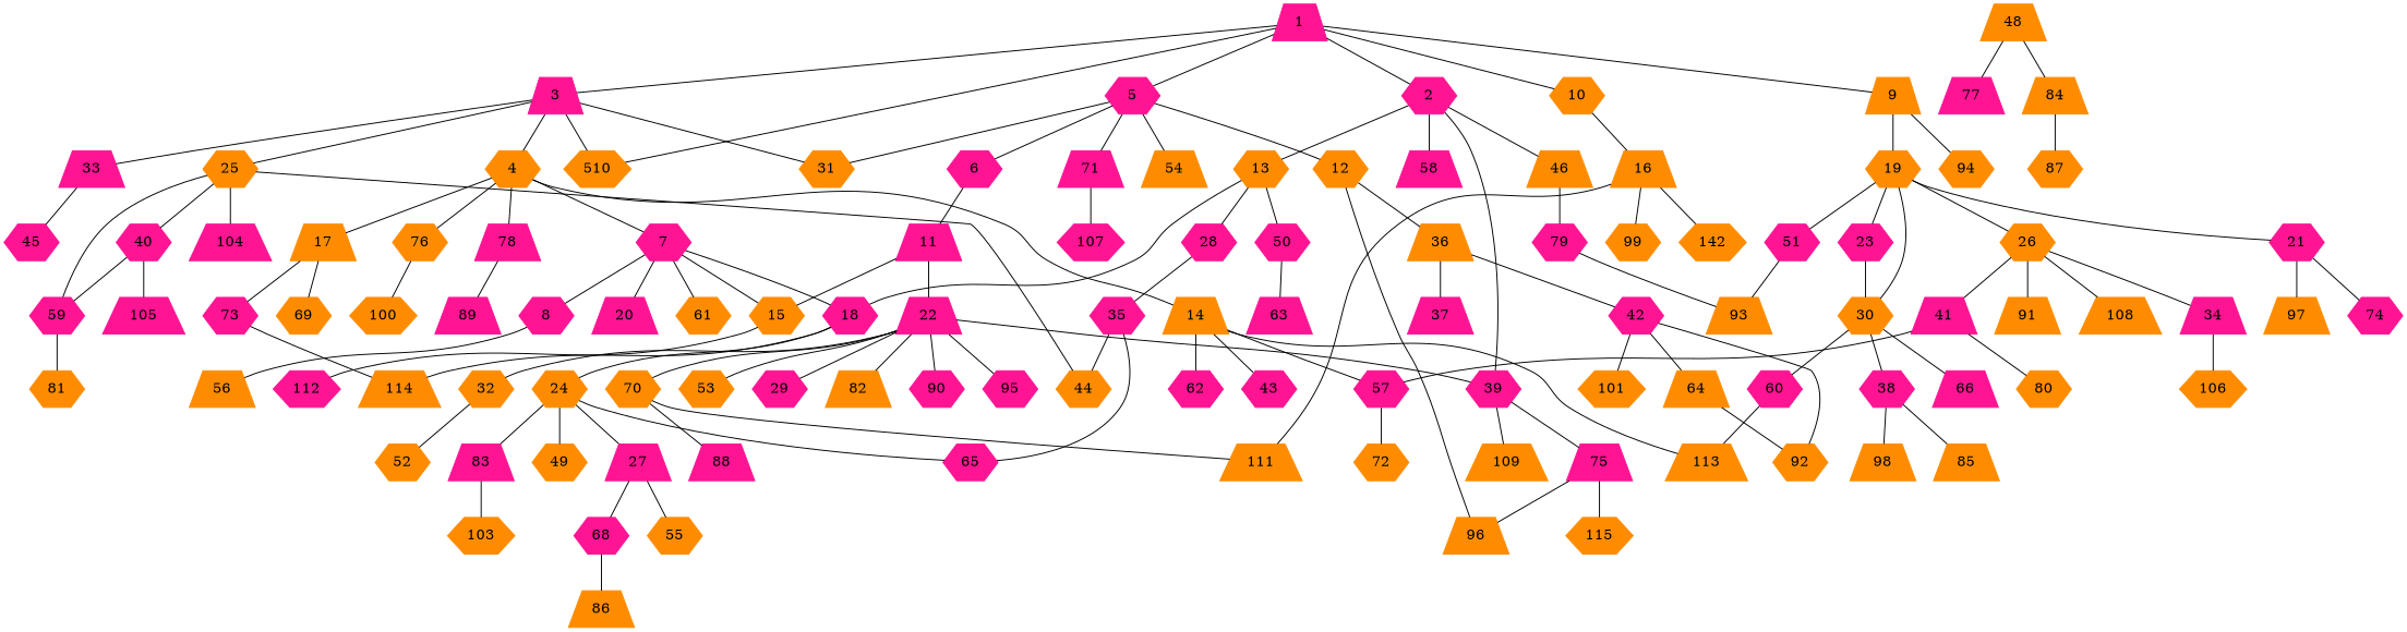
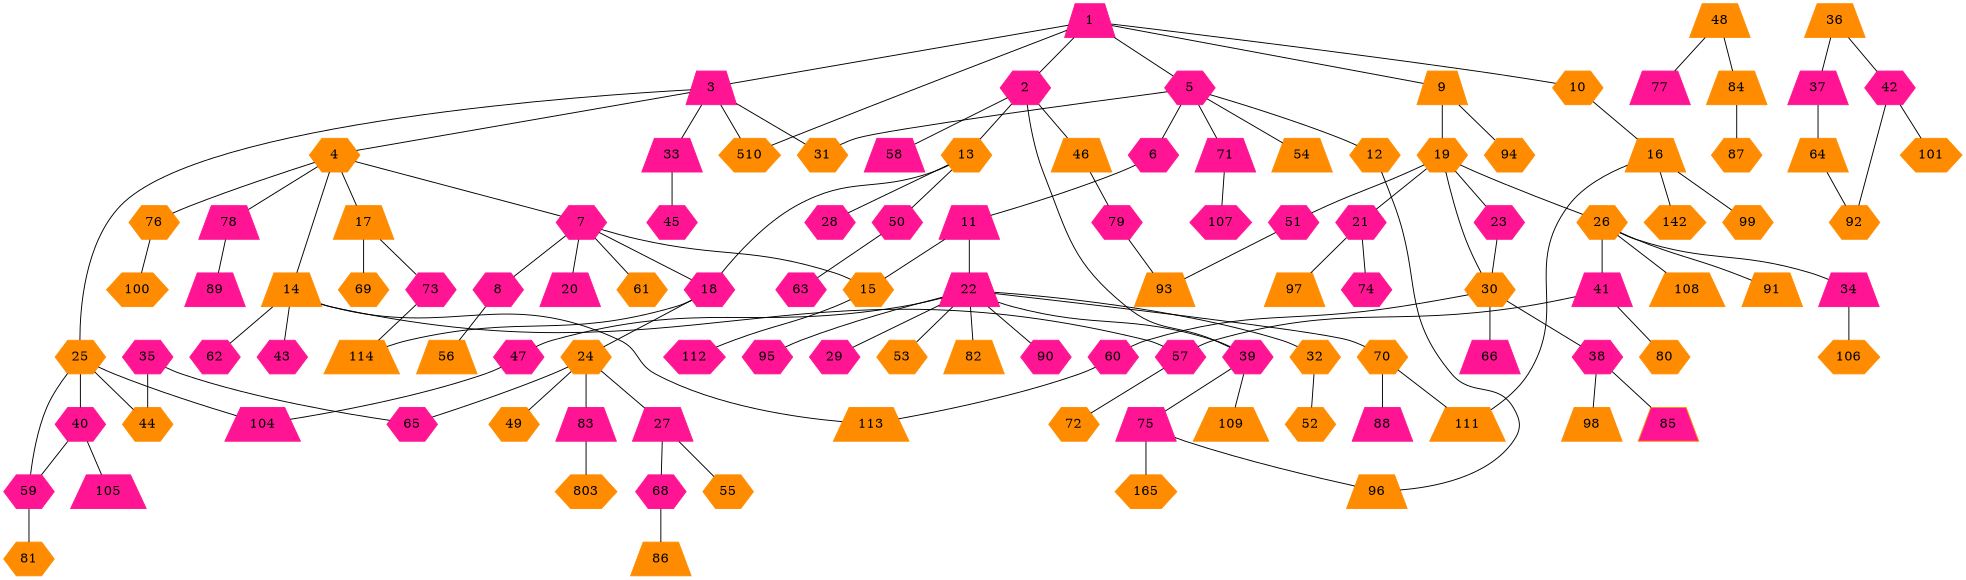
  graph {
    node [color=darkorange shape=hexagon style=filled]
    1 [color=deeppink shape=trapezium]
    2 [color=deeppink]
    3 [color=deeppink shape=trapezium]
    5 [color=deeppink]
    9 [shape=trapezium]
    10
    n7 [label=510]
    13
    39 [color=deeppink]
    46 [shape=trapezium]
    58 [color=deeppink shape=trapezium]
    4
    25
    31
    33 [color=deeppink shape=trapezium]
    6 [color=deeppink]
    12
    54 [shape=trapezium]
    71 [color=deeppink shape=trapezium]
    19
    94
    16 [shape=trapezium]
    18 [color=deeppink]
    28 [color=deeppink]
    50 [color=deeppink]
    75 [color=deeppink shape=trapezium]
    109 [shape=trapezium]
    79 [color=deeppink]
    7 [color=deeppink]
    14 [shape=trapezium]
    17 [shape=trapezium]
    76
    78 [color=deeppink shape=trapezium]
    40 [color=deeppink]
    44
    59 [color=deeppink]
    104 [color=deeppink shape=trapezium]
    45 [color=deeppink]
    48 [shape=trapezium]
    77 [color=deeppink shape=trapezium]
    84 [shape=trapezium]
    8 [color=deeppink]
    15
    20 [color=deeppink shape=trapezium]
    61
    43 [color=deeppink]
    57 [color=deeppink]
    62 [color=deeppink]
    113 [shape=trapezium]
    69
    73 [color=deeppink]
    100
    89 [color=deeppink shape=trapezium]
    11 [color=deeppink shape=trapezium]
    36 [shape=trapezium]
    96 [shape=trapezium]
    107 [color=deeppink]
    22 [color=deeppink shape=trapezium]
    56 [shape=trapezium]
    112 [color=deeppink]
    24
    114 [shape=trapezium]
    21 [color=deeppink]
    23 [color=deeppink]
    26
    30
    51 [color=deeppink]
    99
    n69 [label=142]
    111 [shape=trapezium]
    29 [color=deeppink]
    32
+   47 [color=deeppink]
    53
    70
    82 [shape=trapezium]
    90 [color=deeppink]
    95 [color=deeppink]
    37 [color=deeppink shape=trapezium]
    42 [color=deeppink]
    35 [color=deeppink]
-   63 [color=deeppink shape=trapezium]
+   63 [color=deeppink]
    72
    27 [color=deeppink shape=trapezium]
    49
    65 [color=deeppink]
    83 [color=deeppink shape=trapezium]
    74 [color=deeppink]
    97 [shape=trapezium]
    34 [color=deeppink shape=trapezium]
    41 [color=deeppink shape=trapezium]
    91 [shape=trapezium]
    108 [shape=trapezium]
    38 [color=deeppink]
    60 [color=deeppink]
    66 [color=deeppink shape=trapezium]
    93 [shape=trapezium]
    52
    88 [color=deeppink shape=trapezium]
    55
    68 [color=deeppink]
-   103
+   103 [label=803]
    105 [color=deeppink shape=trapezium]
    81
    106
    80
    86 [shape=trapezium]
-   85 [shape=trapezium]
+   85 [shape=trapezium fillcolor=deeppink]
    98 [shape=trapezium]
    64 [shape=trapezium]
    92
    101
-   115
+   115 [label=165]
    87
    1 -- 2
    1 -- 3
    1 -- 5
    1 -- 9
    1 -- 10
    1 -- n7
    2 -- 13
    2 -- 39
    2 -- 46
    2 -- 58
    3 -- n7
    3 -- 4
    3 -- 25
    3 -- 31
    3 -- 33
    5 -- 31
    5 -- 6
    5 -- 12
    5 -- 54
    5 -- 71
    9 -- 19
    9 -- 94
    10 -- 16
    13 -- 18
    13 -- 28
    13 -- 50
    39 -- 75
    39 -- 109
    46 -- 79
    4 -- 7
    4 -- 14
    4 -- 17
    4 -- 76
    4 -- 78
    25 -- 40
    25 -- 44
    25 -- 59
    25 -- 104
    33 -- 45
    6 -- 11
-   12 -- 36
    12 -- 96
    71 -- 107
    19 -- 21
    19 -- 23
    19 -- 26
    19 -- 30
    19 -- 51
    16 -- 99
    16 -- n69
    16 -- 111
    18 -- 24
    18 -- 114
-   28 -- 35
    50 -- 63
    75 -- 96
    75 -- 115
    79 -- 93
    7 -- 18
    7 -- 8
    7 -- 15
    7 -- 20
    7 -- 61
    14 -- 43
    14 -- 57
    14 -- 62
    14 -- 113
    17 -- 69
    17 -- 73
    76 -- 100
    78 -- 89
    40 -- 59
    40 -- 105
    59 -- 81
    48 -- 77
    48 -- 84
    84 -- 87
    8 -- 56
    15 -- 112
    57 -- 72
    73 -- 114
    11 -- 15
    11 -- 22
    36 -- 37
    36 -- 42
    22 -- 39
    22 -- 29
    22 -- 32
+   22 -- 47
    22 -- 53
    22 -- 70
    22 -- 82
    22 -- 90
    22 -- 95
    24 -- 27
    24 -- 49
    24 -- 65
    24 -- 83
    21 -- 74
    21 -- 97
    23 -- 30
    26 -- 34
    26 -- 41
    26 -- 91
    26 -- 108
    30 -- 38
    30 -- 60
    30 -- 66
    51 -- 93
    32 -- 52
+   47 -- 104
    70 -- 111
    70 -- 88
-   42 -- 64
+   37 -- 64
    42 -- 92
    42 -- 101
    35 -- 44
    35 -- 65
    27 -- 55
    27 -- 68
    83 -- 103
    34 -- 106
    41 -- 57
    41 -- 80
    38 -- 85
    38 -- 98
    60 -- 113
    68 -- 86
    64 -- 92
  }
